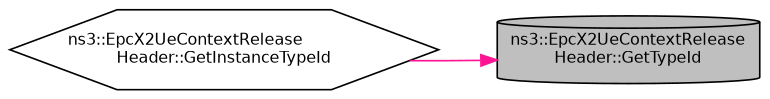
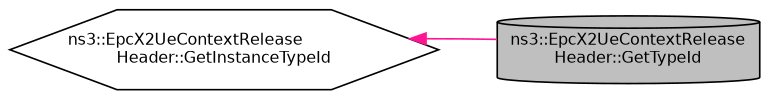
  digraph {
    rankdir=RL
    node [color=black fontname=Helvetica fontsize=10 style=filled]
    n1 [fillcolor=grey75 fontcolor=black height=0.2 label="ns3::EpcX2UeContextRelease\lHeader::GetTypeId" shape=cylinder width=0.4]
    n2 [fillcolor=white height=0.2 label="ns3::EpcX2UeContextRelease\lHeader::GetInstanceTypeId" shape=hexagon width=0.4]
-   n1 -> n2 [color=deeppink dir=back fontname=Helvetica fontsize=10 labelfontname=Helvetica labelfontsize=10 style=solid]
+   n2 -> n1 [color=deeppink dir=back fontname=Helvetica fontsize=10 labelfontname=Helvetica labelfontsize=10 style=solid]
  }
